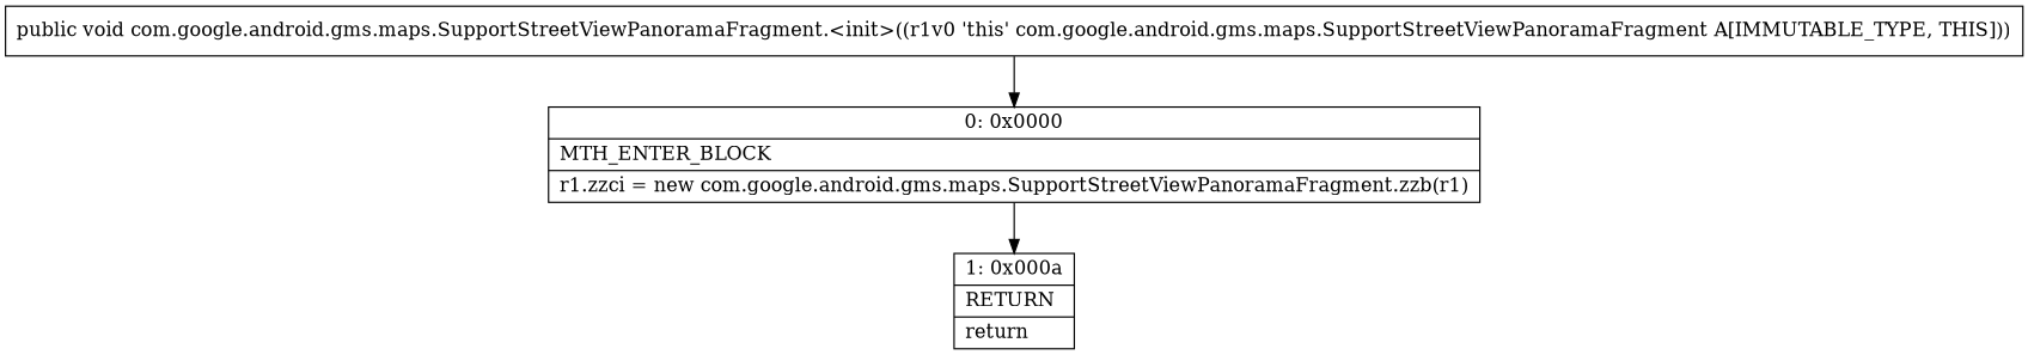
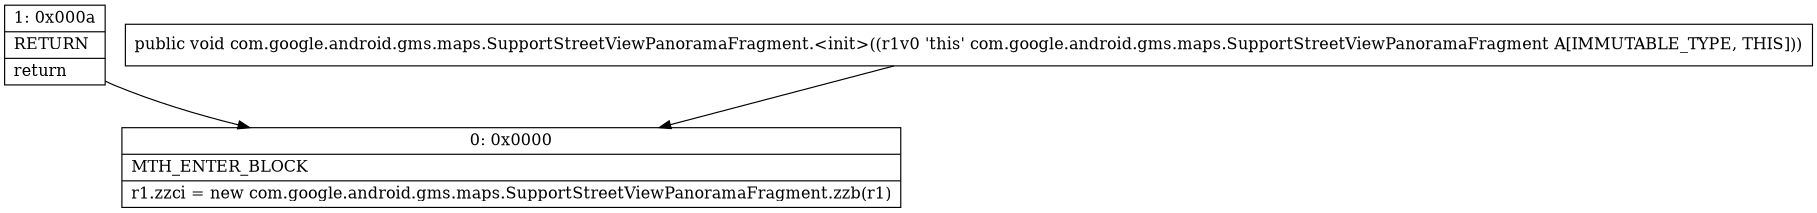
  digraph {
    node [shape=record]
    n1 [label="{0\:\ 0x0000|MTH_ENTER_BLOCK\l|r1.zzci = new com.google.android.gms.maps.SupportStreetViewPanoramaFragment.zzb(r1)\l}"]
    n2 [label="{1\:\ 0x000a|RETURN\l|return\l}"]
    n3 [label="{public void com.google.android.gms.maps.SupportStreetViewPanoramaFragment.\<init\>((r1v0 'this' com.google.android.gms.maps.SupportStreetViewPanoramaFragment A[IMMUTABLE_TYPE, THIS])) }"]
-   n1 -> n2
+   n2 -> n1
    n3 -> n1
  }
